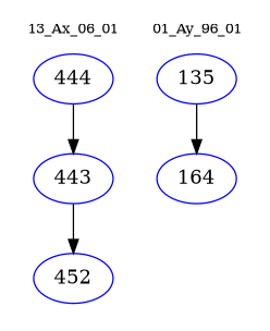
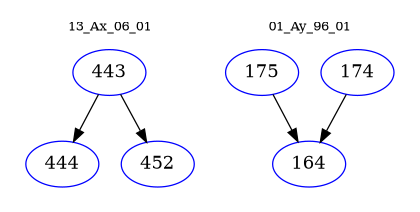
  digraph {
    node [color=blue]
    edge [color=black]
    n1 [label=444]
    n2 [label=443]
    n3 [label=452]
+   n4 [label=174]
    n5 [label=164]
-   n6 [label=135]
+   n6 [label=175]
    subgraph cluster_1 {
      color=white
      fontsize=10
      label="13_Ax_06_01"
      n1
      n2
      n3
    }
    subgraph cluster_2 {
      color=white
      fontsize=10
      label="01_Ay_96_01"
+     n4
      n5
      n6
    }
-   n1 -> n2
+   n2 -> n1
    n2 -> n3
+   n4 -> n5
    n6 -> n5
  }
